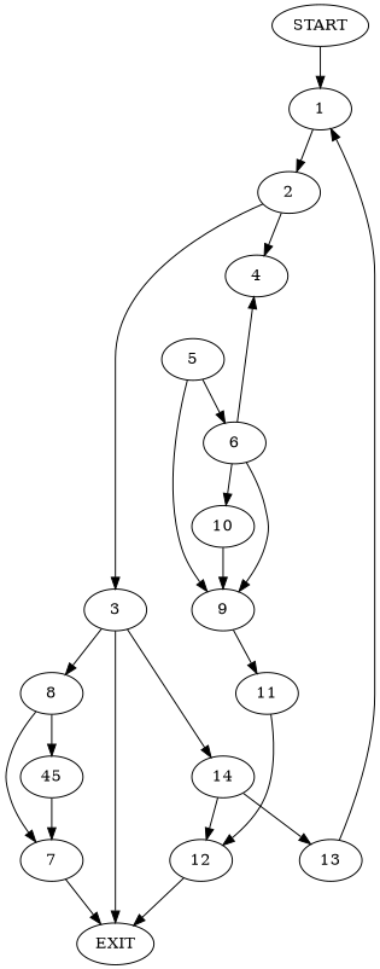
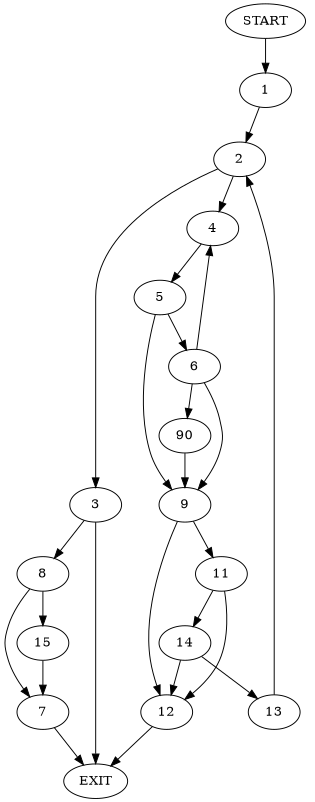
  digraph {
    n1 [label=START]
    1
    2
    n4 [label=EXIT]
    3
    4
    8
    5
    7
-   15 [label=45]
+   15
    6
    9
-   10
+   10 [label=90]
    11
    12
    14
    13
    n1 -> 1
    1 -> 2
    2 -> 3
    2 -> 4
    3 -> n4
    3 -> 8
+   4 -> 5
    8 -> 7
    8 -> 15
    5 -> 6
    5 -> 9
    7 -> n4
    15 -> 7
    6 -> 4
    6 -> 9
    6 -> 10
    9 -> 11
+   9 -> 12
    10 -> 9
    11 -> 12
-   3 -> 14
+   11 -> 14
    12 -> n4
    14 -> 12
    14 -> 13
-   13 -> 1
+   13 -> 2
  }
